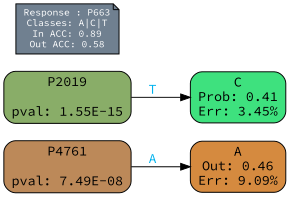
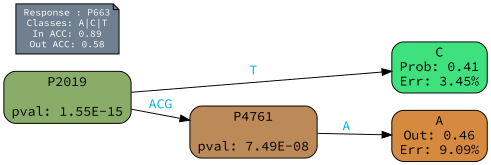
  digraph {
    fontname="Source Code Pro"
    rankdir=LR
    ranksep=equally
    splines=polylines
    node [color=black fontname="Source Code Pro" shape=box style="filled, rounded"]
    edge [fontcolor=deepskyblue2 fontname="Source Code Pro"]
    n1 [fillcolor="#d58a3f" label="A\nOut: 0.46\nErr: 9.09%"]
    n2 [fillcolor="#3ee17e" label="C\nProb: 0.41\nErr: 3.45%"]
    n3 [align=left fillcolor=slategray fontcolor=white fontsize=10 label="Response : P663\nClasses: A|C|T\nIn ACC: 0.89\nOut ACC: 0.58\n" shape=note style=filled]
    n4 [fillcolor="#89ad68" label="P2019\n\npval: 1.55E-15"]
    n5 [fillcolor="#bc8959" label="P4761\n\npval: 7.49E-08"]
    subgraph sub_1 {
      rank=same
      n1
      n2
    }
    subgraph sub_2 {
      rank=same
      n3
      n4
    }
    n4 -> n2 [label=T]
+   n4 -> n5 [label=ACG]
    n5 -> n1 [label=A]
  }
